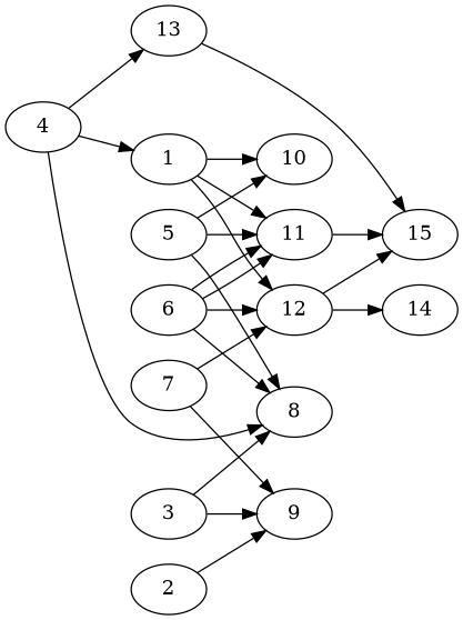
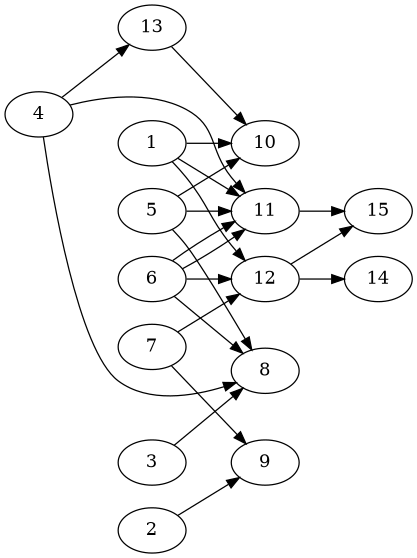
  digraph {
    rankdir=LR
    node [alpha=0.15]
    1 [expect_size=5829632]
    10 [alpha=0.06 expect_size=44625920]
    11 [expect_size=44170240]
    12 [alpha=0.19 expect_size=33300480]
    15 [alpha=0.05 expect_size=7282688]
    14 [alpha=0.04 expect_size=34807808]
    2 [alpha=0.17 expect_size=23455744]
    9 [expect_size=50119680]
    13 [alpha=0.05 expect_size=25620480]
    3 [alpha=0.04 expect_size=32636928]
    8 [alpha=0.19 expect_size=14203904]
    4 [alpha=0.08 expect_size=23298048]
    5 [alpha=0.10 expect_size=27177984]
    6 [alpha=0.03 expect_size=47663104]
    7 [alpha=0.14 expect_size=47521792]
    1 -> 10
    1 -> 11
    1 -> 12
    11 -> 15
    12 -> 15
    12 -> 14
    2 -> 9
-   13 -> 15
-   3 -> 9
+   13 -> 10
    3 -> 8
-   4 -> 1
+   4 -> 11
    4 -> 13
    4 -> 8
    5 -> 10
    5 -> 11
    5 -> 8
    6 -> 11
    6 -> 11
    6 -> 12
    6 -> 8
    7 -> 12
    7 -> 9
  }
